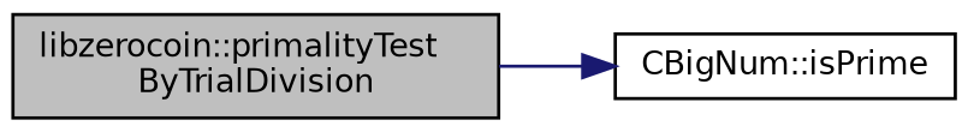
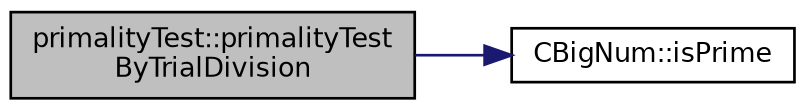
  digraph {
    rankdir=LR
    node [color=black fontname=Helvetica fontsize=10 shape=record style=filled]
-   n1 [fillcolor=grey75 fontcolor=black height=0.2 label="libzerocoin::primalityTest\lByTrialDivision" width=0.4]
+   n1 [fillcolor=grey75 fontcolor=black height=0.2 label="primalityTest::primalityTest\lByTrialDivision" width=0.4]
    n2 [fillcolor=white height=0.2 label="CBigNum::isPrime" width=0.4]
    n1 -> n2 [color=midnightblue fontname=Helvetica fontsize=10 labelfontname=Helvetica labelfontsize=10 style=solid]
  }
